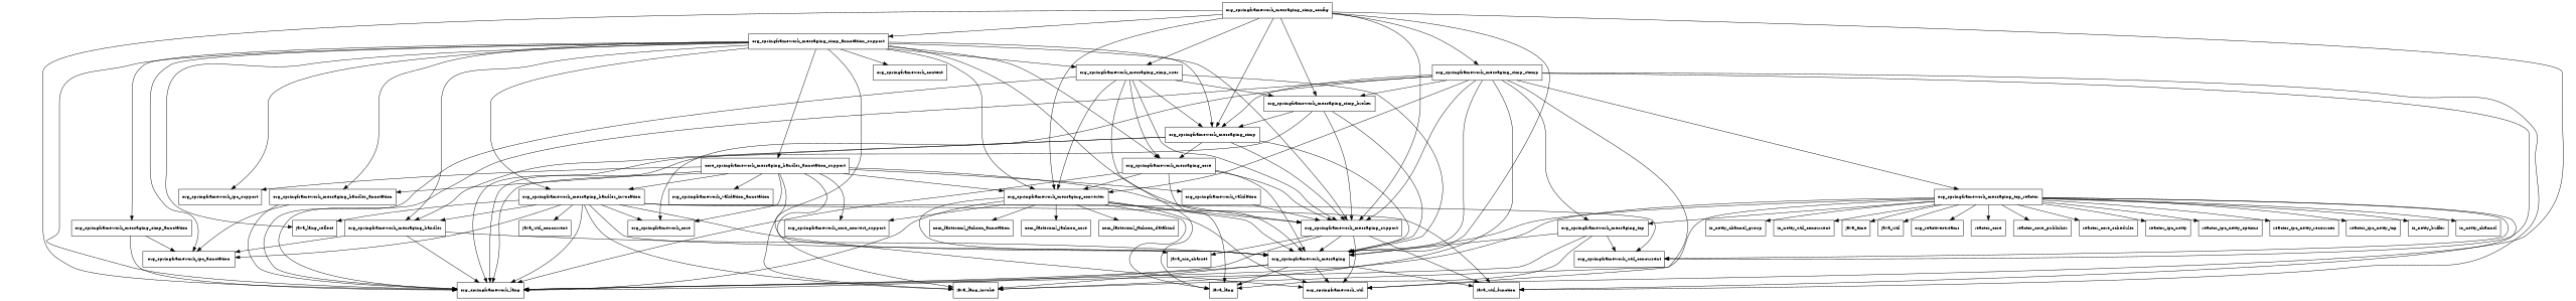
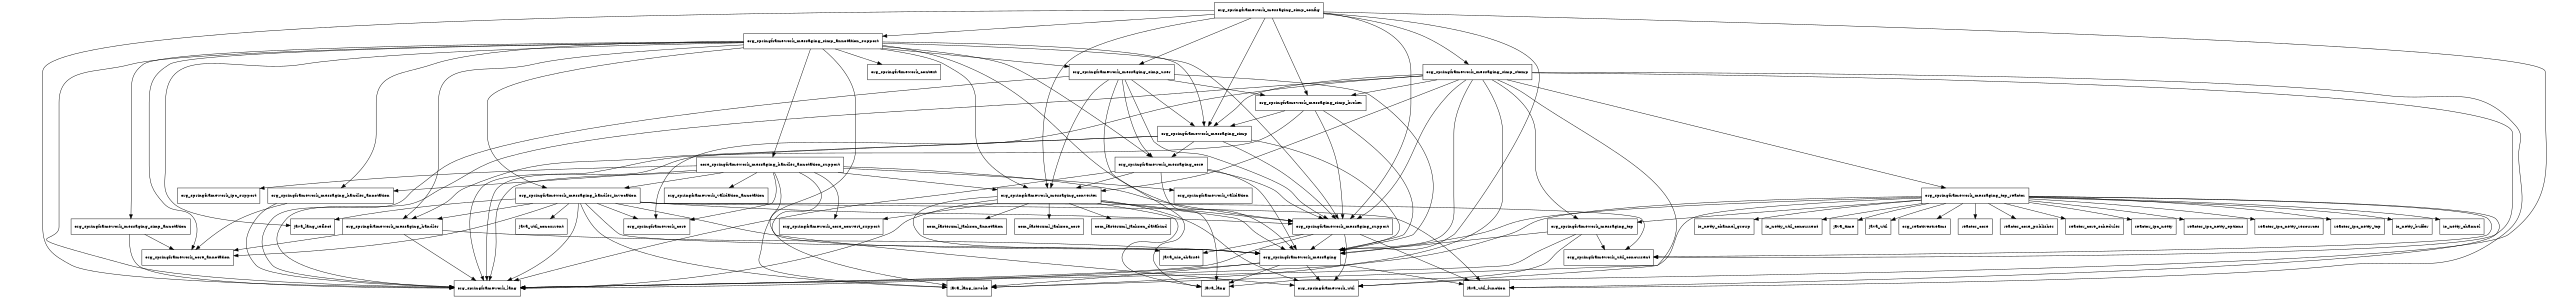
  digraph {
    node [fontsize=10.0 shape=box]
    org_springframework_messaging
    java_lang
    java_lang_invoke
    java_util_function
    org_springframework_lang
    org_springframework_util
    org_springframework_messaging_converter
    com_fasterxml_jackson_annotation
    com_fasterxml_jackson_core
    com_fasterxml_jackson_databind
    java_nio_charset
    org_springframework_core_convert_support
    org_springframework_messaging_support
    org_springframework_messaging_core
    org_springframework_messaging_handler
-   org_springframework_core_annotation [label=org_springframework_ipc_annotation]
+   org_springframework_core_annotation
    org_springframework_messaging_handler_annotation
    n18 [label=core_springframework_messaging_handler_annotation_support]
    org_springframework_core
    n20 [label=org_springframework_ipc_support]
    org_springframework_messaging_handler_invocation
    org_springframework_validation
    org_springframework_validation_annotation
    java_lang_reflect
    java_util_concurrent
    org_springframework_util_concurrent
    org_springframework_messaging_simp
    org_springframework_messaging_simp_annotation
    org_springframework_messaging_simp_annotation_support
    org_springframework_context
    org_springframework_messaging_simp_user
    org_springframework_messaging_simp_broker
    org_springframework_messaging_simp_config
    org_springframework_messaging_simp_stomp
    org_springframework_messaging_tcp
    org_springframework_messaging_tcp_reactor
    io_netty_buffer
    io_netty_channel
    io_netty_channel_group
    io_netty_util_concurrent
    java_time
    java_util
    org_reactivestreams
    reactor_core
    reactor_core_publisher
    reactor_core_scheduler
    reactor_ipc_netty
    reactor_ipc_netty_options
    reactor_ipc_netty_resources
    reactor_ipc_netty_tcp
    org_springframework_messaging -> java_lang
    org_springframework_messaging -> java_lang_invoke
    org_springframework_messaging -> java_util_function
    org_springframework_messaging -> org_springframework_lang
    org_springframework_messaging -> org_springframework_util
    org_springframework_messaging_converter -> org_springframework_messaging
    org_springframework_messaging_converter -> java_lang
    org_springframework_messaging_converter -> org_springframework_lang
    org_springframework_messaging_converter -> org_springframework_util
    org_springframework_messaging_converter -> com_fasterxml_jackson_annotation
    org_springframework_messaging_converter -> com_fasterxml_jackson_core
    org_springframework_messaging_converter -> com_fasterxml_jackson_databind
    org_springframework_messaging_converter -> java_nio_charset
    org_springframework_messaging_converter -> org_springframework_core_convert_support
    org_springframework_messaging_converter -> org_springframework_messaging_support
    org_springframework_messaging_support -> org_springframework_messaging
    org_springframework_messaging_support -> java_util_function
    org_springframework_messaging_support -> org_springframework_lang
    org_springframework_messaging_support -> org_springframework_util
    org_springframework_messaging_support -> java_nio_charset
    org_springframework_messaging_core -> org_springframework_messaging
    org_springframework_messaging_core -> java_lang
    org_springframework_messaging_core -> org_springframework_lang
    org_springframework_messaging_core -> org_springframework_messaging_converter
    org_springframework_messaging_core -> org_springframework_messaging_support
    org_springframework_messaging_handler -> org_springframework_messaging
    org_springframework_messaging_handler -> org_springframework_lang
    org_springframework_messaging_handler -> org_springframework_core_annotation
    org_springframework_messaging_handler_annotation -> org_springframework_lang
    org_springframework_messaging_handler_annotation -> org_springframework_core_annotation
    n18 -> org_springframework_messaging
    n18 -> java_lang_invoke
    n18 -> org_springframework_lang
    n18 -> org_springframework_messaging_converter
    n18 -> org_springframework_core_convert_support
    n18 -> org_springframework_messaging_support
    n18 -> org_springframework_messaging_handler_annotation
    n18 -> org_springframework_core
    n18 -> n20
    n18 -> org_springframework_messaging_handler_invocation
    n18 -> org_springframework_validation
    n18 -> org_springframework_validation_annotation
    org_springframework_messaging_handler_invocation -> org_springframework_messaging
    org_springframework_messaging_handler_invocation -> java_lang_invoke
    org_springframework_messaging_handler_invocation -> java_util_function
    org_springframework_messaging_handler_invocation -> org_springframework_lang
    org_springframework_messaging_handler_invocation -> org_springframework_util
-   org_springframework_validation -> org_springframework_messaging_support
+   org_springframework_messaging_handler_invocation -> org_springframework_messaging_support
    org_springframework_messaging_handler_invocation -> org_springframework_messaging_handler
    org_springframework_messaging_handler_invocation -> org_springframework_core_annotation
    org_springframework_messaging_handler_invocation -> org_springframework_core
    org_springframework_messaging_handler_invocation -> java_lang_reflect
    org_springframework_messaging_handler_invocation -> java_util_concurrent
    org_springframework_messaging_handler_invocation -> org_springframework_util_concurrent
    org_springframework_messaging_simp -> org_springframework_messaging
    org_springframework_messaging_simp -> org_springframework_lang
    org_springframework_messaging_simp -> org_springframework_messaging_support
    org_springframework_messaging_simp -> org_springframework_messaging_core
    org_springframework_messaging_simp -> org_springframework_messaging_handler
    org_springframework_messaging_simp_annotation -> org_springframework_lang
    org_springframework_messaging_simp_annotation -> org_springframework_core_annotation
    org_springframework_messaging_simp_annotation_support -> org_springframework_messaging
    org_springframework_messaging_simp_annotation_support -> java_lang_invoke
    org_springframework_messaging_simp_annotation_support -> org_springframework_lang
    org_springframework_messaging_simp_annotation_support -> org_springframework_messaging_converter
    org_springframework_messaging_simp_annotation_support -> org_springframework_messaging_support
    org_springframework_messaging_simp_annotation_support -> org_springframework_messaging_core
    org_springframework_messaging_simp_annotation_support -> org_springframework_messaging_handler
    org_springframework_messaging_simp_annotation_support -> org_springframework_core_annotation
    org_springframework_messaging_simp_annotation_support -> org_springframework_messaging_handler_annotation
    org_springframework_messaging_simp_annotation_support -> n18
-   org_springframework_messaging_simp_annotation_support -> n20
    org_springframework_messaging_simp_annotation_support -> org_springframework_messaging_handler_invocation
    org_springframework_messaging_simp_annotation_support -> java_lang_reflect
    org_springframework_messaging_simp_annotation_support -> org_springframework_messaging_simp
    org_springframework_messaging_simp_annotation_support -> org_springframework_messaging_simp_annotation
    org_springframework_messaging_simp_annotation_support -> org_springframework_context
    org_springframework_messaging_simp_annotation_support -> org_springframework_messaging_simp_user
    org_springframework_messaging_simp_user -> org_springframework_messaging
    org_springframework_messaging_simp_user -> java_lang
    org_springframework_messaging_simp_user -> org_springframework_lang
    org_springframework_messaging_simp_user -> org_springframework_messaging_converter
    org_springframework_messaging_simp_user -> org_springframework_messaging_support
    org_springframework_messaging_simp_user -> org_springframework_messaging_core
    org_springframework_messaging_simp_user -> org_springframework_messaging_simp
    org_springframework_messaging_simp_user -> org_springframework_messaging_simp_broker
    org_springframework_messaging_simp_broker -> org_springframework_messaging
    org_springframework_messaging_simp_broker -> org_springframework_lang
    org_springframework_messaging_simp_broker -> org_springframework_messaging_support
    org_springframework_messaging_simp_broker -> org_springframework_messaging_simp
    org_springframework_messaging_simp_config -> org_springframework_messaging
    org_springframework_messaging_simp_config -> org_springframework_lang
    org_springframework_messaging_simp_config -> org_springframework_util
    org_springframework_messaging_simp_config -> org_springframework_messaging_converter
    org_springframework_messaging_simp_config -> org_springframework_messaging_support
    org_springframework_messaging_simp_config -> org_springframework_messaging_simp
    org_springframework_messaging_simp_config -> org_springframework_messaging_simp_annotation_support
    org_springframework_messaging_simp_config -> org_springframework_messaging_simp_user
    org_springframework_messaging_simp_config -> org_springframework_messaging_simp_broker
    org_springframework_messaging_simp_config -> org_springframework_messaging_simp_stomp
    org_springframework_messaging_simp_stomp -> org_springframework_messaging
    org_springframework_messaging_simp_stomp -> java_lang_invoke
    org_springframework_messaging_simp_stomp -> java_util_function
    org_springframework_messaging_simp_stomp -> org_springframework_lang
    org_springframework_messaging_simp_stomp -> org_springframework_util
    org_springframework_messaging_simp_stomp -> org_springframework_messaging_converter
    org_springframework_messaging_simp_stomp -> org_springframework_messaging_support
    org_springframework_messaging_simp_stomp -> org_springframework_core
    org_springframework_messaging_simp_stomp -> org_springframework_util_concurrent
    org_springframework_messaging_simp_stomp -> org_springframework_messaging_simp
    org_springframework_messaging_simp_stomp -> org_springframework_messaging_simp_broker
    org_springframework_messaging_simp_stomp -> org_springframework_messaging_tcp
    org_springframework_messaging_simp_stomp -> org_springframework_messaging_tcp_reactor
    org_springframework_messaging_tcp -> org_springframework_messaging
    org_springframework_messaging_tcp -> java_lang
    org_springframework_messaging_tcp -> org_springframework_lang
    org_springframework_messaging_tcp -> org_springframework_util_concurrent
    org_springframework_messaging_tcp_reactor -> org_springframework_messaging
    org_springframework_messaging_tcp_reactor -> java_lang_invoke
    org_springframework_messaging_tcp_reactor -> java_util_function
    org_springframework_messaging_tcp_reactor -> org_springframework_lang
    org_springframework_messaging_tcp_reactor -> org_springframework_util_concurrent
    org_springframework_messaging_tcp_reactor -> org_springframework_messaging_tcp
    org_springframework_messaging_tcp_reactor -> io_netty_buffer
    org_springframework_messaging_tcp_reactor -> io_netty_channel
    org_springframework_messaging_tcp_reactor -> io_netty_channel_group
    org_springframework_messaging_tcp_reactor -> io_netty_util_concurrent
    org_springframework_messaging_tcp_reactor -> java_time
    org_springframework_messaging_tcp_reactor -> java_util
    org_springframework_messaging_tcp_reactor -> org_reactivestreams
    org_springframework_messaging_tcp_reactor -> reactor_core
    org_springframework_messaging_tcp_reactor -> reactor_core_publisher
    org_springframework_messaging_tcp_reactor -> reactor_core_scheduler
    org_springframework_messaging_tcp_reactor -> reactor_ipc_netty
    org_springframework_messaging_tcp_reactor -> reactor_ipc_netty_options
    org_springframework_messaging_tcp_reactor -> reactor_ipc_netty_resources
    org_springframework_messaging_tcp_reactor -> reactor_ipc_netty_tcp
  }
